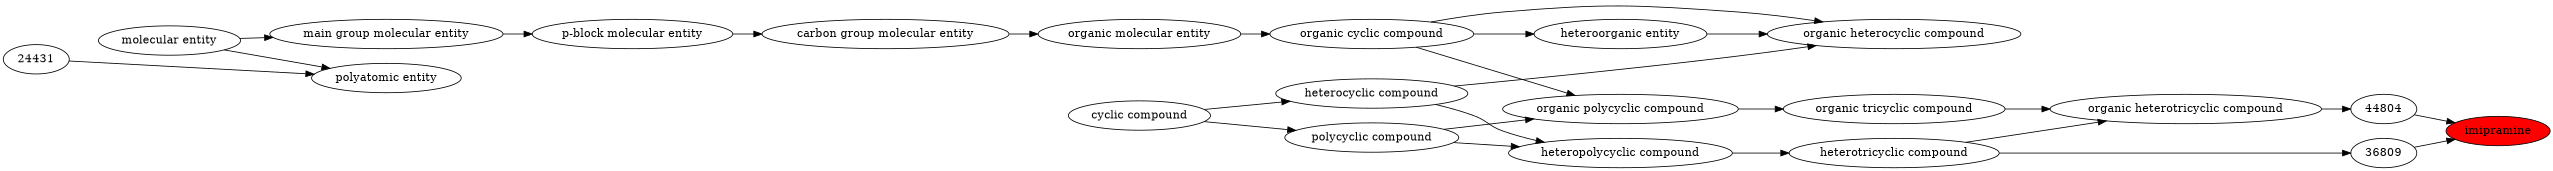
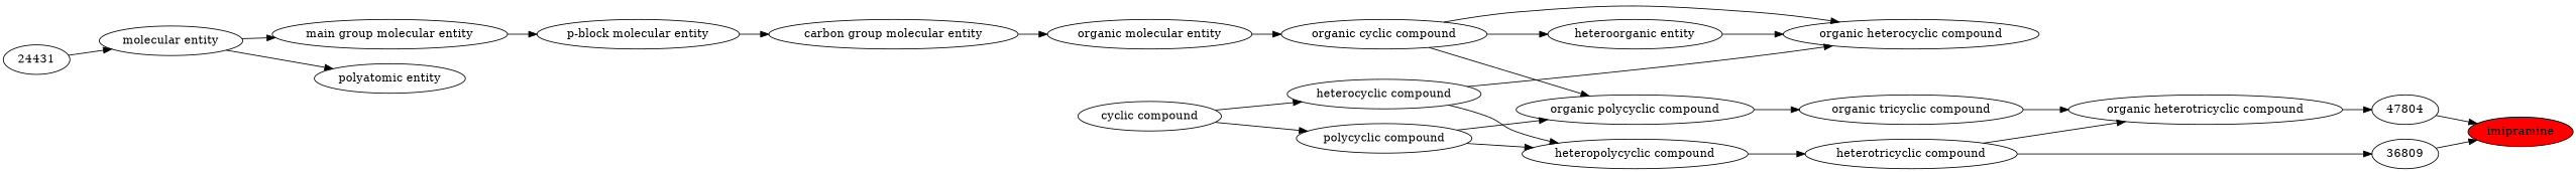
  digraph {
    rankdir=LR
    n1 [fillcolor=red label=imipramine style=filled]
-   n2 [label=44804]
+   n2 [label=47804]
    n3 [label=36809]
    n4 [label="organic heterotricyclic compound"]
    n5 [label="organic tricyclic compound"]
    n6 [label="heterotricyclic compound"]
    n7 [label="organic polycyclic compound"]
    n8 [label="organic heterocyclic compound"]
    n9 [label="heteropolycyclic compound"]
    n10 [label="organic cyclic compound"]
    n11 [label="heteroorganic entity"]
    n12 [label="polycyclic compound"]
    n13 [label="heterocyclic compound"]
    n14 [label="organic molecular entity"]
    n15 [label="cyclic compound"]
    n16 [label="carbon group molecular entity"]
    n17 [label="polyatomic entity"]
    n18 [label="p-block molecular entity"]
    n19 [label="molecular entity"]
    n20 [label="main group molecular entity"]
    n21 [label=24431]
    n2 -> n1
    n3 -> n1
    n4 -> n2
    n5 -> n4
    n6 -> n3
    n6 -> n4
    n7 -> n5
    n9 -> n6
    n10 -> n7
    n10 -> n8
    n10 -> n11
    n11 -> n8
    n12 -> n7
    n12 -> n9
    n13 -> n8
    n13 -> n9
    n14 -> n10
    n15 -> n12
    n15 -> n13
    n16 -> n14
    n18 -> n16
    n19 -> n17
    n19 -> n20
    n20 -> n18
-   n21 -> n17
+   n21 -> n19
  }
